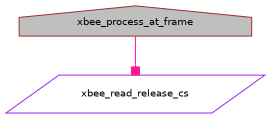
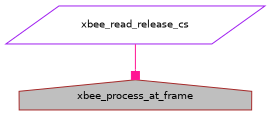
  digraph {
    rankdir=TB
    node [fontname=Helvetica fontsize=10 style=filled]
    n1 [color=brown fillcolor=grey75 fontcolor=black height=0.2 label=xbee_process_at_frame shape=house width=0.4]
    n2 [color=purple fillcolor=white height=0.2 label=xbee_read_release_cs shape=parallelogram width=0.4]
-   n1 -> n2 [color=deeppink fontname=Helvetica fontsize=10 labelfontname=Helvetica labelfontsize=10 style=solid arrowhead=box]
+   n2 -> n1 [color=deeppink fontname=Helvetica fontsize=10 labelfontname=Helvetica labelfontsize=10 style=solid arrowhead=box]
  }
